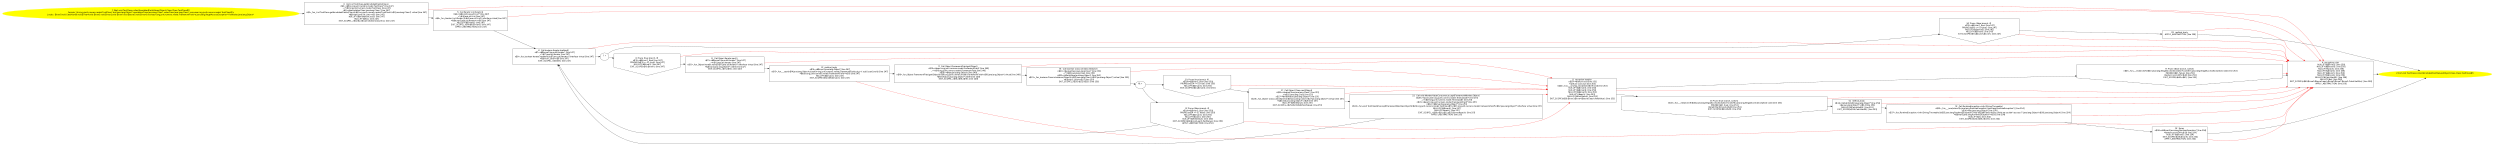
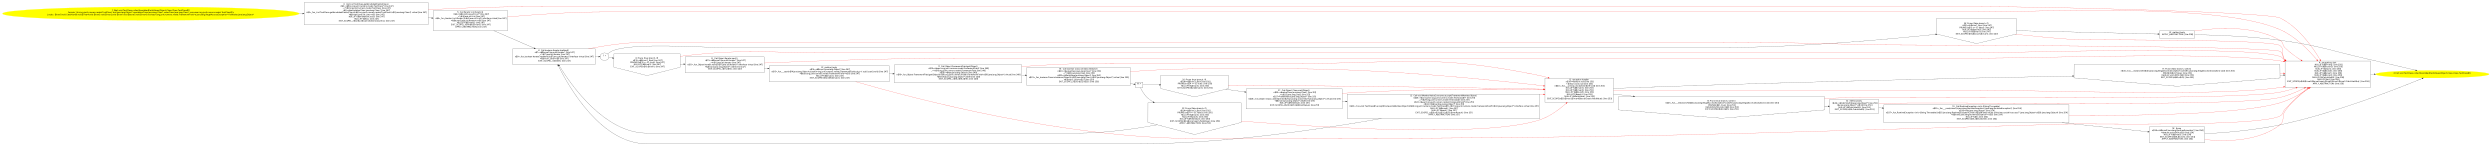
  digraph {
    rankdir=LR
    fontname=Inter
    node [fontname=Inter shape=box]
    edge [fontname=Inter]
    n1 [color=yellow label="1: Start void TestClass.collectAnnotatedFieldValues(Object,Class,Class,TestClass$1)\nFormals:  this:org.junit.runners.model.TestClass* test:java.lang.Object* annotationClass:java.lang.Class* valueClass:java.lang.Class* consumer:org.junit.runners.model.TestClass$1*\nLocals:  $irvar5:void CatchVar69:void $irvar4:void $irvar3:void $irvar2:void $irvar1:void $bcvar5:void $irvar0:void each:org.junit.runners.model.FrameworkField* e:java.lang.IllegalAccessException* fieldValue:java.lang.Object* \n  " style=filled shape=""]
    n2 [label="3:  Call List TestClass.getAnnotatedFields(Class) \n   n$0=*&this:org.junit.runners.model.TestClass* [line 247]\n  _=*n$0:org.junit.runners.model.TestClass [line 247]\n  n$2=*&annotationClass:java.lang.Class* [line 247]\n  n$3=_fun_List TestClass.getAnnotatedFields(Class)(n$0:org.junit.runners.model.TestClass*,n$2:java.lang.Class*) virtual [line 247]\n  *&$irvar0:java.util.List*=n$3 [line 247]\n  NULLIFY(&annotationClass); [line 247]\n  NULLIFY(&this); [line 247]\n  EXIT_SCOPE(_,n$0,n$2,n$3,annotationClass,this); [line 247]\n "]
    n3 [label="5:  Call Iterator List.iterator() \n   n$4=*&$irvar0:java.util.List* [line 247]\n  _=*n$4:java.util.List [line 247]\n  n$6=_fun_Iterator List.iterator()(n$4:java.util.List*) interface virtual [line 247]\n  *&$bcvar5:java.util.Iterator*=n$6 [line 247]\n  NULLIFY(&$irvar0); [line 247]\n  EXIT_SCOPE(_,n$4,n$6,$irvar0); [line 247]\n  APPLY_ABSTRACTION; [line 247]\n "]
    n4 [label="4:  exceptions sink \n   NULLIFY(&$irvar5); [line 258]\n  NULLIFY(&$bcvar5); [line 258]\n  NULLIFY(&each); [line 258]\n  NULLIFY(&$irvar0); [line 258]\n  NULLIFY(&$irvar1); [line 258]\n  NULLIFY(&$irvar2); [line 258]\n  NULLIFY(&CatchVar69); [line 258]\n  NULLIFY(&e); [line 258]\n  EXIT_SCOPE(n$40,$irvar5,$bcvar5,each,$irvar0,$irvar1,$irvar2,CatchVar69,e); [line 258]\n  APPLY_ABSTRACTION; [line 258]\n "]
    n5 [color=yellow label="2: Exit void TestClass.collectAnnotatedFieldValues(Object,Class,Class,TestClass$1) \n  " style=filled shape=""]
    n6 [label="6:  Call boolean Iterator.hasNext() \n   n$7=*&$bcvar5:java.util.Iterator* [line 247]\n  _=*n$7:java.util.Iterator [line 247]\n  n$9=_fun_boolean Iterator.hasNext()(n$7:java.util.Iterator*) interface virtual [line 247]\n  *&$irvar1:_Bool=n$9 [line 247]\n  EXIT_SCOPE(_,n$7,n$9); [line 247]\n "]
    n7 [label="7: + \n  " shape=""]
    n8 [label="8: Prune (true branch, if) \n   n$10=*&$irvar1:_Bool [line 247]\n  PRUNE(!(n$10 == 0), true); [line 247]\n  NULLIFY(&$irvar1); [line 247]\n  EXIT_SCOPE(n$10,$irvar1); [line 247]\n " shape=invhouse]
    n9 [label="24: Prune (false branch, if) \n   n$10=*&$irvar1:_Bool [line 247]\n  PRUNE((n$10 == 0), false); [line 247]\n  NULLIFY(&$bcvar5); [line 247]\n  NULLIFY(&$irvar1); [line 247]\n  EXIT_SCOPE(n$10,$bcvar5,$irvar1); [line 247]\n " shape=invhouse]
    n10 [label="9:  Call Object Iterator.next() \n   n$11=*&$bcvar5:java.util.Iterator* [line 247]\n  _=*n$11:java.util.Iterator [line 247]\n  n$13=_fun_Object Iterator.next()(n$11:java.util.Iterator*) interface virtual [line 247]\n  *&$irvar2:java.lang.Object*=n$13 [line 247]\n  EXIT_SCOPE(_,n$11,n$13); [line 247]\n "]
    n11 [label="25:  method_body \n   APPLY_ABSTRACTION; [line 258]\n "]
    n12 [label="10:  method_body \n   n$14=*&$irvar2:java.lang.Object* [line 247]\n  n$15=_fun___cast(n$14:java.lang.Object*,sizeof(t=org.junit.runners.model.FrameworkField;sub_t=( sub )(cast)):void) [line 247]\n  *&each:org.junit.runners.model.FrameworkField*=n$15 [line 247]\n  NULLIFY(&$irvar2); [line 247]\n  EXIT_SCOPE(n$14,n$15,$irvar2); [line 247]\n "]
    n13 [label="11:  Call Object FrameworkField.get(Object) \n   n$16=*&each:org.junit.runners.model.FrameworkField* [line 249]\n  _=*n$16:org.junit.runners.model.FrameworkField [line 249]\n  n$18=*&test:java.lang.Object* [line 249]\n  n$19=_fun_Object FrameworkField.get(Object)(n$16:org.junit.runners.model.FrameworkField*,n$18:java.lang.Object*) virtual [line 249]\n  *&fieldValue:java.lang.Object*=n$19 [line 249]\n  EXIT_SCOPE(_,n$16,n$18,n$19); [line 249]\n "]
    n14 [label="18:  Call boolean Class.isInstance(Object) \n   n$20=*&valueClass:java.lang.Class* [line 250]\n  _=*n$20:java.lang.Class [line 250]\n  n$22=*&fieldValue:java.lang.Object* [line 250]\n  n$23=_fun_boolean Class.isInstance(Object)(n$20:java.lang.Class*,n$22:java.lang.Object*) virtual [line 250]\n  *&$irvar3:_Bool=n$23 [line 250]\n  EXIT_SCOPE(_,n$20,n$22,n$23); [line 250]\n "]
    n15 [label="12:  exception handler \n   n$39=*&return:void [line 253]\n  *&return:void=null [line 253]\n  n$40=_fun___unwrap_exception(n$39:void) [line 253]\n  NULLIFY(&$irvar3); [line 253]\n  NULLIFY(&$irvar4); [line 253]\n  NULLIFY(&$bcvar5); [line 253]\n  NULLIFY(&each); [line 253]\n  NULLIFY(&fieldValue); [line 253]\n  EXIT_SCOPE(n$39,$irvar3,$irvar4,$bcvar5,each,fieldValue); [line 253]\n "]
-   n16 [label="19: + \n  " shape=""]
+   n16 [label="19: + \n  "]
    n17 [label="13: Prune (true branch, switch) \n   n$41=_fun___instanceof(n$40:java.lang.IllegalAccessException*,sizeof(t=java.lang.IllegalAccessException):void) [line 253]\n  PRUNE(n$41, true); [line 253]\n  *&CatchVar69:void=n$40 [line 253]\n  EXIT_SCOPE(n$40,n$41); [line 253]\n " shape=invhouse]
    n18 [label="17: Prune (false branch, switch) \n   n$41=_fun___instanceof(n$40:java.lang.IllegalAccessException*,sizeof(t=java.lang.IllegalAccessException):void) [line 253]\n  PRUNE(!n$41, false); [line 253]\n  *&return:void=EXN n$40 [line 253]\n  EXIT_SCOPE(n$40,n$41); [line 253]\n " shape=invhouse]
    n19 [label="14:  method_body \n   n$34=*&CatchVar69:java.lang.Object* [line 253]\n  *&e:java.lang.Object*=n$34 [line 253]\n  NULLIFY(&CatchVar69); [line 253]\n  EXIT_SCOPE(n$34,CatchVar69); [line 253]\n "]
    n20 [label="15:  Call RuntimeException.<init>(String,Throwable) \n   n$35=_fun___new(sizeof(t=java.lang.RuntimeException):java.lang.RuntimeException*) [line 254]\n  n$36=*&e:java.lang.Object* [line 254]\n  n$37=_fun_RuntimeException.<init>(String,Throwable)(n$35:java.lang.RuntimeException*,\"How did getFields return a field we couldn't access?\":java.lang.Object*,n$36:java.lang.Object*) [line 254]\n  *&$irvar5:java.lang.RuntimeException*=n$35 [line 254]\n  NULLIFY(&e); [line 254]\n  EXIT_SCOPE(n$35,n$36,n$37,e); [line 254]\n "]
    n21 [label="16:  throw \n   n$38=*&$irvar5:java.lang.RuntimeException* [line 254]\n  *&return:void=EXN n$38 [line 254]\n  NULLIFY(&$irvar5); [line 254]\n  EXIT_SCOPE(n$38,$irvar5); [line 254]\n  APPLY_ABSTRACTION; [line 254]\n "]
    n22 [label="20: Prune (true branch, if) \n   n$24=*&$irvar3:_Bool [line 250]\n  PRUNE(!(n$24 == 0), true); [line 250]\n  NULLIFY(&$irvar3); [line 250]\n  EXIT_SCOPE(n$24,$irvar3); [line 250]\n " shape=invhouse]
    n23 [label="23: Prune (false branch, if) \n   n$24=*&$irvar3:_Bool [line 250]\n  PRUNE((n$24 == 0), false); [line 250]\n  NULLIFY(&$irvar3); [line 250]\n  NULLIFY(&each); [line 250]\n  NULLIFY(&fieldValue); [line 250]\n  EXIT_SCOPE(n$24,$irvar3,each,fieldValue); [line 250]\n  APPLY_ABSTRACTION; [line 250]\n " shape=invhouse]
    n24 [label="21:  Call Object Class.cast(Object) \n   n$25=*&valueClass:java.lang.Class* [line 251]\n  _=*n$25:java.lang.Class [line 251]\n  n$27=*&fieldValue:java.lang.Object* [line 251]\n  n$28=_fun_Object Class.cast(Object)(n$25:java.lang.Class*,n$27:java.lang.Object*) virtual [line 251]\n  *&$irvar4:java.lang.Object*=n$28 [line 251]\n  NULLIFY(&fieldValue); [line 251]\n  EXIT_SCOPE(_,n$25,n$27,n$28,fieldValue); [line 251]\n "]
    n25 [label="22:  Call void MemberValueConsumer.accept(FrameworkMember,Object) \n   n$29=*&consumer:org.junit.runners.model.TestClass$1* [line 251]\n  _=*n$29:org.junit.runners.model.TestClass$1 [line 251]\n  n$31=*&each:org.junit.runners.model.FrameworkField* [line 251]\n  n$32=*&$irvar4:java.lang.Object* [line 251]\n  n$33=_fun_void TestClass$1.accept(FrameworkMember,Object)(n$29:org.junit.runners.model.TestClass$1*,n$31:org.junit.runners.model.FrameworkField*,n$32:java.lang.Object*) interface virtual [line 251]\n  NULLIFY(&$irvar4); [line 251]\n  NULLIFY(&each); [line 251]\n  EXIT_SCOPE(_,n$29,n$31,n$32,n$33,$irvar4,each); [line 251]\n  APPLY_ABSTRACTION; [line 251]\n "]
    n1 -> n2
    n2 -> n3
    n2 -> n4 [color=red]
    n3 -> n4 [color=red]
    n3 -> n6
    n4 -> n5
    n6 -> n4 [color=red]
    n6 -> n7
    n7 -> n8
    n7 -> n9
    n8 -> n4 [color=red]
    n8 -> n10
    n9 -> n4 [color=red]
    n9 -> n11
    n10 -> n4 [color=red]
    n10 -> n12
    n11 -> n4 [color=red]
    n11 -> n5
    n12 -> n4 [color=red]
    n12 -> n13
    n13 -> n14
    n13 -> n15 [color=red]
    n14 -> n15 [color=red]
    n14 -> n16
    n15 -> n4 [color=red]
    n15 -> n17
    n15 -> n18
    n16 -> n22
    n16 -> n23
    n17 -> n4 [color=red]
    n17 -> n19
    n18 -> n4
    n18 -> n4 [color=red]
    n19 -> n4 [color=red]
    n19 -> n20
    n20 -> n4 [color=red]
    n20 -> n21
    n21 -> n4 [color=red]
    n21 -> n5
    n22 -> n15 [color=red]
    n22 -> n24
    n23 -> n6
    n23 -> n15 [color=red]
    n24 -> n15 [color=red]
    n24 -> n25
    n25 -> n6
    n25 -> n15 [color=red]
  }
